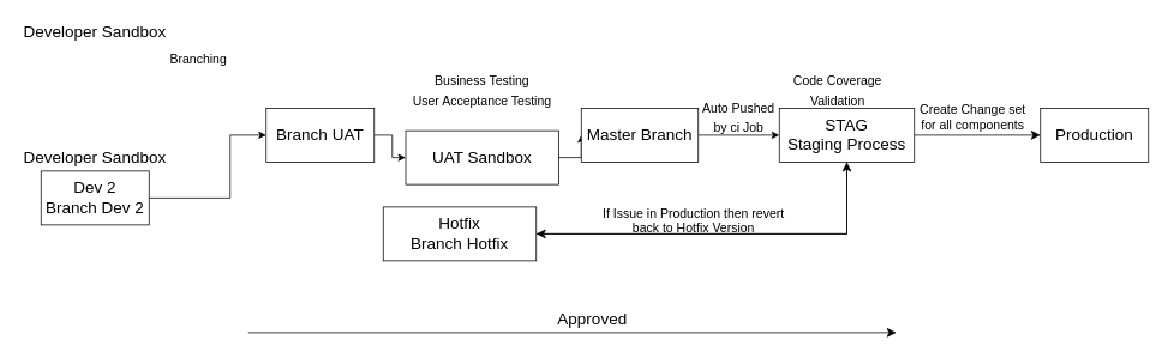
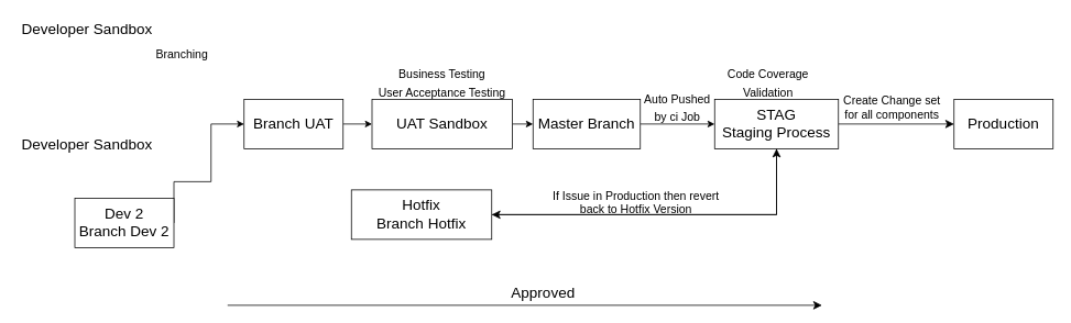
  <mxCell id="0" />
  <mxCell id="1" parent="0" />
  <mxCell id="2" style="edgeStyle=orthogonalEdgeStyle;rounded=0;orthogonalLoop=1;jettySize=auto;html=1;exitX=1;exitY=0.5;exitDx=0;exitDy=0;fontSize=18;entryX=0;entryY=0.5;entryDx=0;entryDy=0;" edge="1" parent="1" source="3" target="7"><mxGeometry relative="1" as="geometry"><mxPoint x="235" y="220" as="targetPoint" /><Array as="points"><mxPoint x="255" y="220" /><mxPoint x="255" y="150" /></Array></mxGeometry></mxCell>
- <mxCell id="3" value="Dev 2&lt;br&gt;Branch Dev 2" style="rounded=0;whiteSpace=wrap;html=1;fontSize=18;" vertex="1" parent="1"><mxGeometry x="45" y="190" width="120" height="60" as="geometry" /></mxCell>
+ <mxCell id="3" value="Dev 2&lt;br&gt;Branch Dev 2" style="rounded=0;whiteSpace=wrap;html=1;fontSize=18;" vertex="1" parent="1"><mxGeometry x="90" y="240" width="120" height="60" as="geometry" /></mxCell>
  <mxCell id="4" value="Developer Sandbox" style="text;html=1;strokeColor=none;fillColor=none;align=center;verticalAlign=middle;whiteSpace=wrap;rounded=0;fontSize=18;" vertex="1" parent="1"><mxGeometry x="20" y="20" width="170" height="30" as="geometry" /></mxCell>
  <mxCell id="5" value="Developer Sandbox" style="text;html=1;strokeColor=none;fillColor=none;align=center;verticalAlign=middle;whiteSpace=wrap;rounded=0;fontSize=18;" vertex="1" parent="1"><mxGeometry x="20" y="160" width="170" height="30" as="geometry" /></mxCell>
  <mxCell id="6" style="edgeStyle=orthogonalEdgeStyle;rounded=0;orthogonalLoop=1;jettySize=auto;html=1;exitX=1;exitY=0.5;exitDx=0;exitDy=0;entryX=0;entryY=0.5;entryDx=0;entryDy=0;fontSize=18;" edge="1" parent="1" source="7" target="13"><mxGeometry relative="1" as="geometry" /></mxCell>
  <mxCell id="7" value="Branch UAT" style="rounded=0;whiteSpace=wrap;html=1;fontSize=18;" vertex="1" parent="1"><mxGeometry x="295" y="120" width="120" height="60" as="geometry" /></mxCell>
  <mxCell id="8" value="&lt;font style=&quot;font-size: 14px;&quot;&gt;Business Testing&lt;br&gt;User Acceptance Testing&lt;/font&gt;" style="text;html=1;strokeColor=none;fillColor=none;align=center;verticalAlign=middle;whiteSpace=wrap;rounded=0;fontSize=18;" vertex="1" parent="1"><mxGeometry x="450" y="80" width="170" height="40" as="geometry" /></mxCell>
  <mxCell id="9" style="edgeStyle=orthogonalEdgeStyle;rounded=0;orthogonalLoop=1;jettySize=auto;html=1;exitX=1;exitY=0.5;exitDx=0;exitDy=0;entryX=0.5;entryY=1;entryDx=0;entryDy=0;fontSize=14;endSize=8;" edge="1" parent="1" source="10" target="18"><mxGeometry relative="1" as="geometry" /></mxCell>
  <mxCell id="10" value="Hotfix&lt;br&gt;Branch Hotfix" style="rounded=0;whiteSpace=wrap;html=1;fontSize=18;" vertex="1" parent="1"><mxGeometry x="425" y="230" width="170" height="60" as="geometry" /></mxCell>
  <mxCell id="11" value="Production" style="rounded=0;whiteSpace=wrap;html=1;fontSize=18;" vertex="1" parent="1"><mxGeometry x="1155" y="120" width="120" height="60" as="geometry" /></mxCell>
  <mxCell id="12" style="edgeStyle=orthogonalEdgeStyle;rounded=0;orthogonalLoop=1;jettySize=auto;html=1;exitX=1;exitY=0.5;exitDx=0;exitDy=0;entryX=0;entryY=0.5;entryDx=0;entryDy=0;fontSize=18;" edge="1" parent="1" source="13" target="15"><mxGeometry relative="1" as="geometry" /></mxCell>
- <mxCell id="13" value="UAT Sandbox" style="rounded=0;whiteSpace=wrap;html=1;fontSize=18;" vertex="1" parent="1"><mxGeometry x="450" y="145" width="170" height="60" as="geometry" /></mxCell>
+ <mxCell id="13" value="UAT Sandbox" style="rounded=0;whiteSpace=wrap;html=1;fontSize=18;" vertex="1" parent="1"><mxGeometry x="450" y="120" width="170" height="60" as="geometry" /></mxCell>
  <mxCell id="14" style="edgeStyle=orthogonalEdgeStyle;rounded=0;orthogonalLoop=1;jettySize=auto;html=1;exitX=1;exitY=0.5;exitDx=0;exitDy=0;entryX=0;entryY=0.5;entryDx=0;entryDy=0;fontSize=18;" edge="1" parent="1" source="15" target="18"><mxGeometry relative="1" as="geometry" /></mxCell>
  <mxCell id="15" value="Master Branch" style="rounded=0;whiteSpace=wrap;html=1;fontSize=18;" vertex="1" parent="1"><mxGeometry x="645" y="120" width="130" height="60" as="geometry" /></mxCell>
  <mxCell id="16" style="edgeStyle=orthogonalEdgeStyle;rounded=0;orthogonalLoop=1;jettySize=auto;html=1;exitX=1;exitY=0.5;exitDx=0;exitDy=0;entryX=0;entryY=0.5;entryDx=0;entryDy=0;fontSize=14;endSize=8;" edge="1" parent="1" source="18" target="11"><mxGeometry relative="1" as="geometry" /></mxCell>
  <mxCell id="17" style="edgeStyle=orthogonalEdgeStyle;rounded=0;orthogonalLoop=1;jettySize=auto;html=1;exitX=0.5;exitY=1;exitDx=0;exitDy=0;entryX=1;entryY=0.5;entryDx=0;entryDy=0;fontSize=14;endSize=8;" edge="1" parent="1" source="18" target="10"><mxGeometry relative="1" as="geometry" /></mxCell>
  <mxCell id="18" value="STAG&lt;br&gt;Staging Process" style="rounded=0;whiteSpace=wrap;html=1;fontSize=18;" vertex="1" parent="1"><mxGeometry x="865" y="120" width="150" height="60" as="geometry" /></mxCell>
  <mxCell id="19" value="&lt;font style=&quot;font-size: 14px;&quot;&gt;Code Coverage Validation&lt;/font&gt;" style="text;html=1;strokeColor=none;fillColor=none;align=center;verticalAlign=middle;whiteSpace=wrap;rounded=0;fontSize=18;" vertex="1" parent="1"><mxGeometry x="855" y="80" width="150" height="40" as="geometry" /></mxCell>
  <mxCell id="20" value="" style="endArrow=classic;html=1;rounded=0;fontSize=18;endSize=8;" edge="1" parent="1"><mxGeometry width="50" height="50" relative="1" as="geometry"><mxPoint x="275" y="370" as="sourcePoint" /><mxPoint x="995" y="370" as="targetPoint" /></mxGeometry></mxCell>
  <mxCell id="21" style="edgeStyle=orthogonalEdgeStyle;rounded=0;orthogonalLoop=1;jettySize=auto;html=1;exitX=0.5;exitY=1;exitDx=0;exitDy=0;fontSize=18;endSize=8;" edge="1" parent="1" source="22"><mxGeometry relative="1" as="geometry"><mxPoint x="658" y="370" as="targetPoint" /></mxGeometry></mxCell>
  <mxCell id="22" value="Approved" style="text;html=1;strokeColor=none;fillColor=none;align=center;verticalAlign=middle;whiteSpace=wrap;rounded=0;fontSize=18;" vertex="1" parent="1"><mxGeometry x="565" y="340" width="185" height="30" as="geometry" /></mxCell>
  <mxCell id="23" value="&lt;font style=&quot;font-size: 14px;&quot;&gt;Auto Pushed by ci Job&lt;/font&gt;" style="text;html=1;strokeColor=none;fillColor=none;align=center;verticalAlign=middle;whiteSpace=wrap;rounded=0;fontSize=18;" vertex="1" parent="1"><mxGeometry x="775" y="110" width="90" height="40" as="geometry" /></mxCell>
  <mxCell id="24" value="Create Change set for all components" style="text;html=1;strokeColor=none;fillColor=none;align=center;verticalAlign=middle;whiteSpace=wrap;rounded=0;fontSize=14;" vertex="1" parent="1"><mxGeometry x="1015" y="110" width="130" height="40" as="geometry" /></mxCell>
  <mxCell id="25" value="If Issue in Production then revert back to Hotfix Version" style="text;html=1;strokeColor=none;fillColor=none;align=center;verticalAlign=middle;whiteSpace=wrap;rounded=0;fontSize=14;" vertex="1" parent="1"><mxGeometry x="665" y="230" width="210" height="30" as="geometry" /></mxCell>
  <mxCell id="26" value="Branching" style="text;html=1;strokeColor=none;fillColor=none;align=center;verticalAlign=middle;whiteSpace=wrap;rounded=0;fontSize=14;" vertex="1" parent="1"><mxGeometry x="190" y="50" width="60" height="30" as="geometry" /></mxCell>
